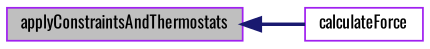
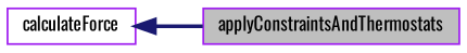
  digraph {
    rankdir=LR
    fontname=Oswald
    node [color=purple fontname=Oswald fontsize=10 shape=record]
    n1 [fillcolor=grey75 fontcolor=black height=0.2 label=applyConstraintsAndThermostats style=filled width=0.4]
    n2 [height=0.2 label=calculateForce width=0.4]
-   n1 -> n2 [color=midnightblue dir=back fontname=Oswald fontsize=10 labelfontname=FreeSans labelfontsize=10 style=bold]
+   n2 -> n1 [color=midnightblue dir=back fontname=Oswald fontsize=10 labelfontname=FreeSans labelfontsize=10 style=bold]
  }
